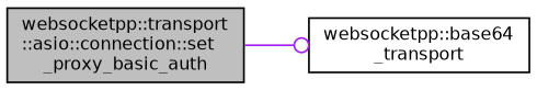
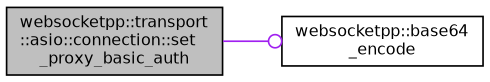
  digraph {
    rankdir=LR
    node [color=black fontname=Helvetica fontsize=10 shape=record style=filled]
    n1 [fillcolor=grey75 fontcolor=black height=0.2 label="websocketpp::transport\l::asio::connection::set\l_proxy_basic_auth" width=0.4]
-   n2 [fillcolor=white height=0.2 label="websocketpp::base64\l_transport" width=0.4]
+   n2 [fillcolor=white height=0.2 label="websocketpp::base64\l_encode" width=0.4]
    n1 -> n2 [color=purple fontname=Helvetica fontsize=10 labelfontname=Helvetica labelfontsize=10 style=solid arrowhead=odot]
  }
